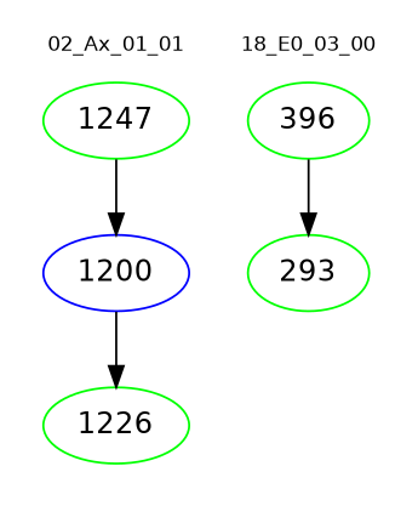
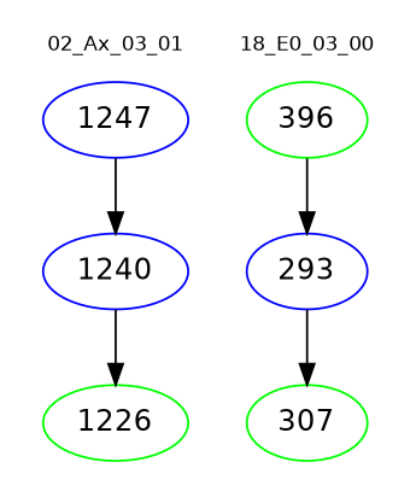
  digraph {
    fontname="DejaVu Sans"
    node [color=green fontname="DejaVu Sans"]
    edge [color=black fontname="DejaVu Sans"]
-   n1 [label=1247]
-   n2 [color=blue label=1200]
+   n1 [color=blue label=1247]
+   n2 [color=blue label=1240]
    n3 [label=1226]
    n4 [label=396]
-   n5 [label=293]
+   n5 [color=blue label=293]
+   n6 [label=307]
    subgraph cluster_1 {
      color=white
      fontsize=10
-     label="02_Ax_01_01"
+     label="02_Ax_03_01"
      n1
      n2
      n3
    }
    subgraph cluster_2 {
      color=white
      fontsize=10
      label="18_E0_03_00"
      n4
      n5
+     n6
    }
    n1 -> n2
    n2 -> n3
    n4 -> n5
+   n5 -> n6
  }
